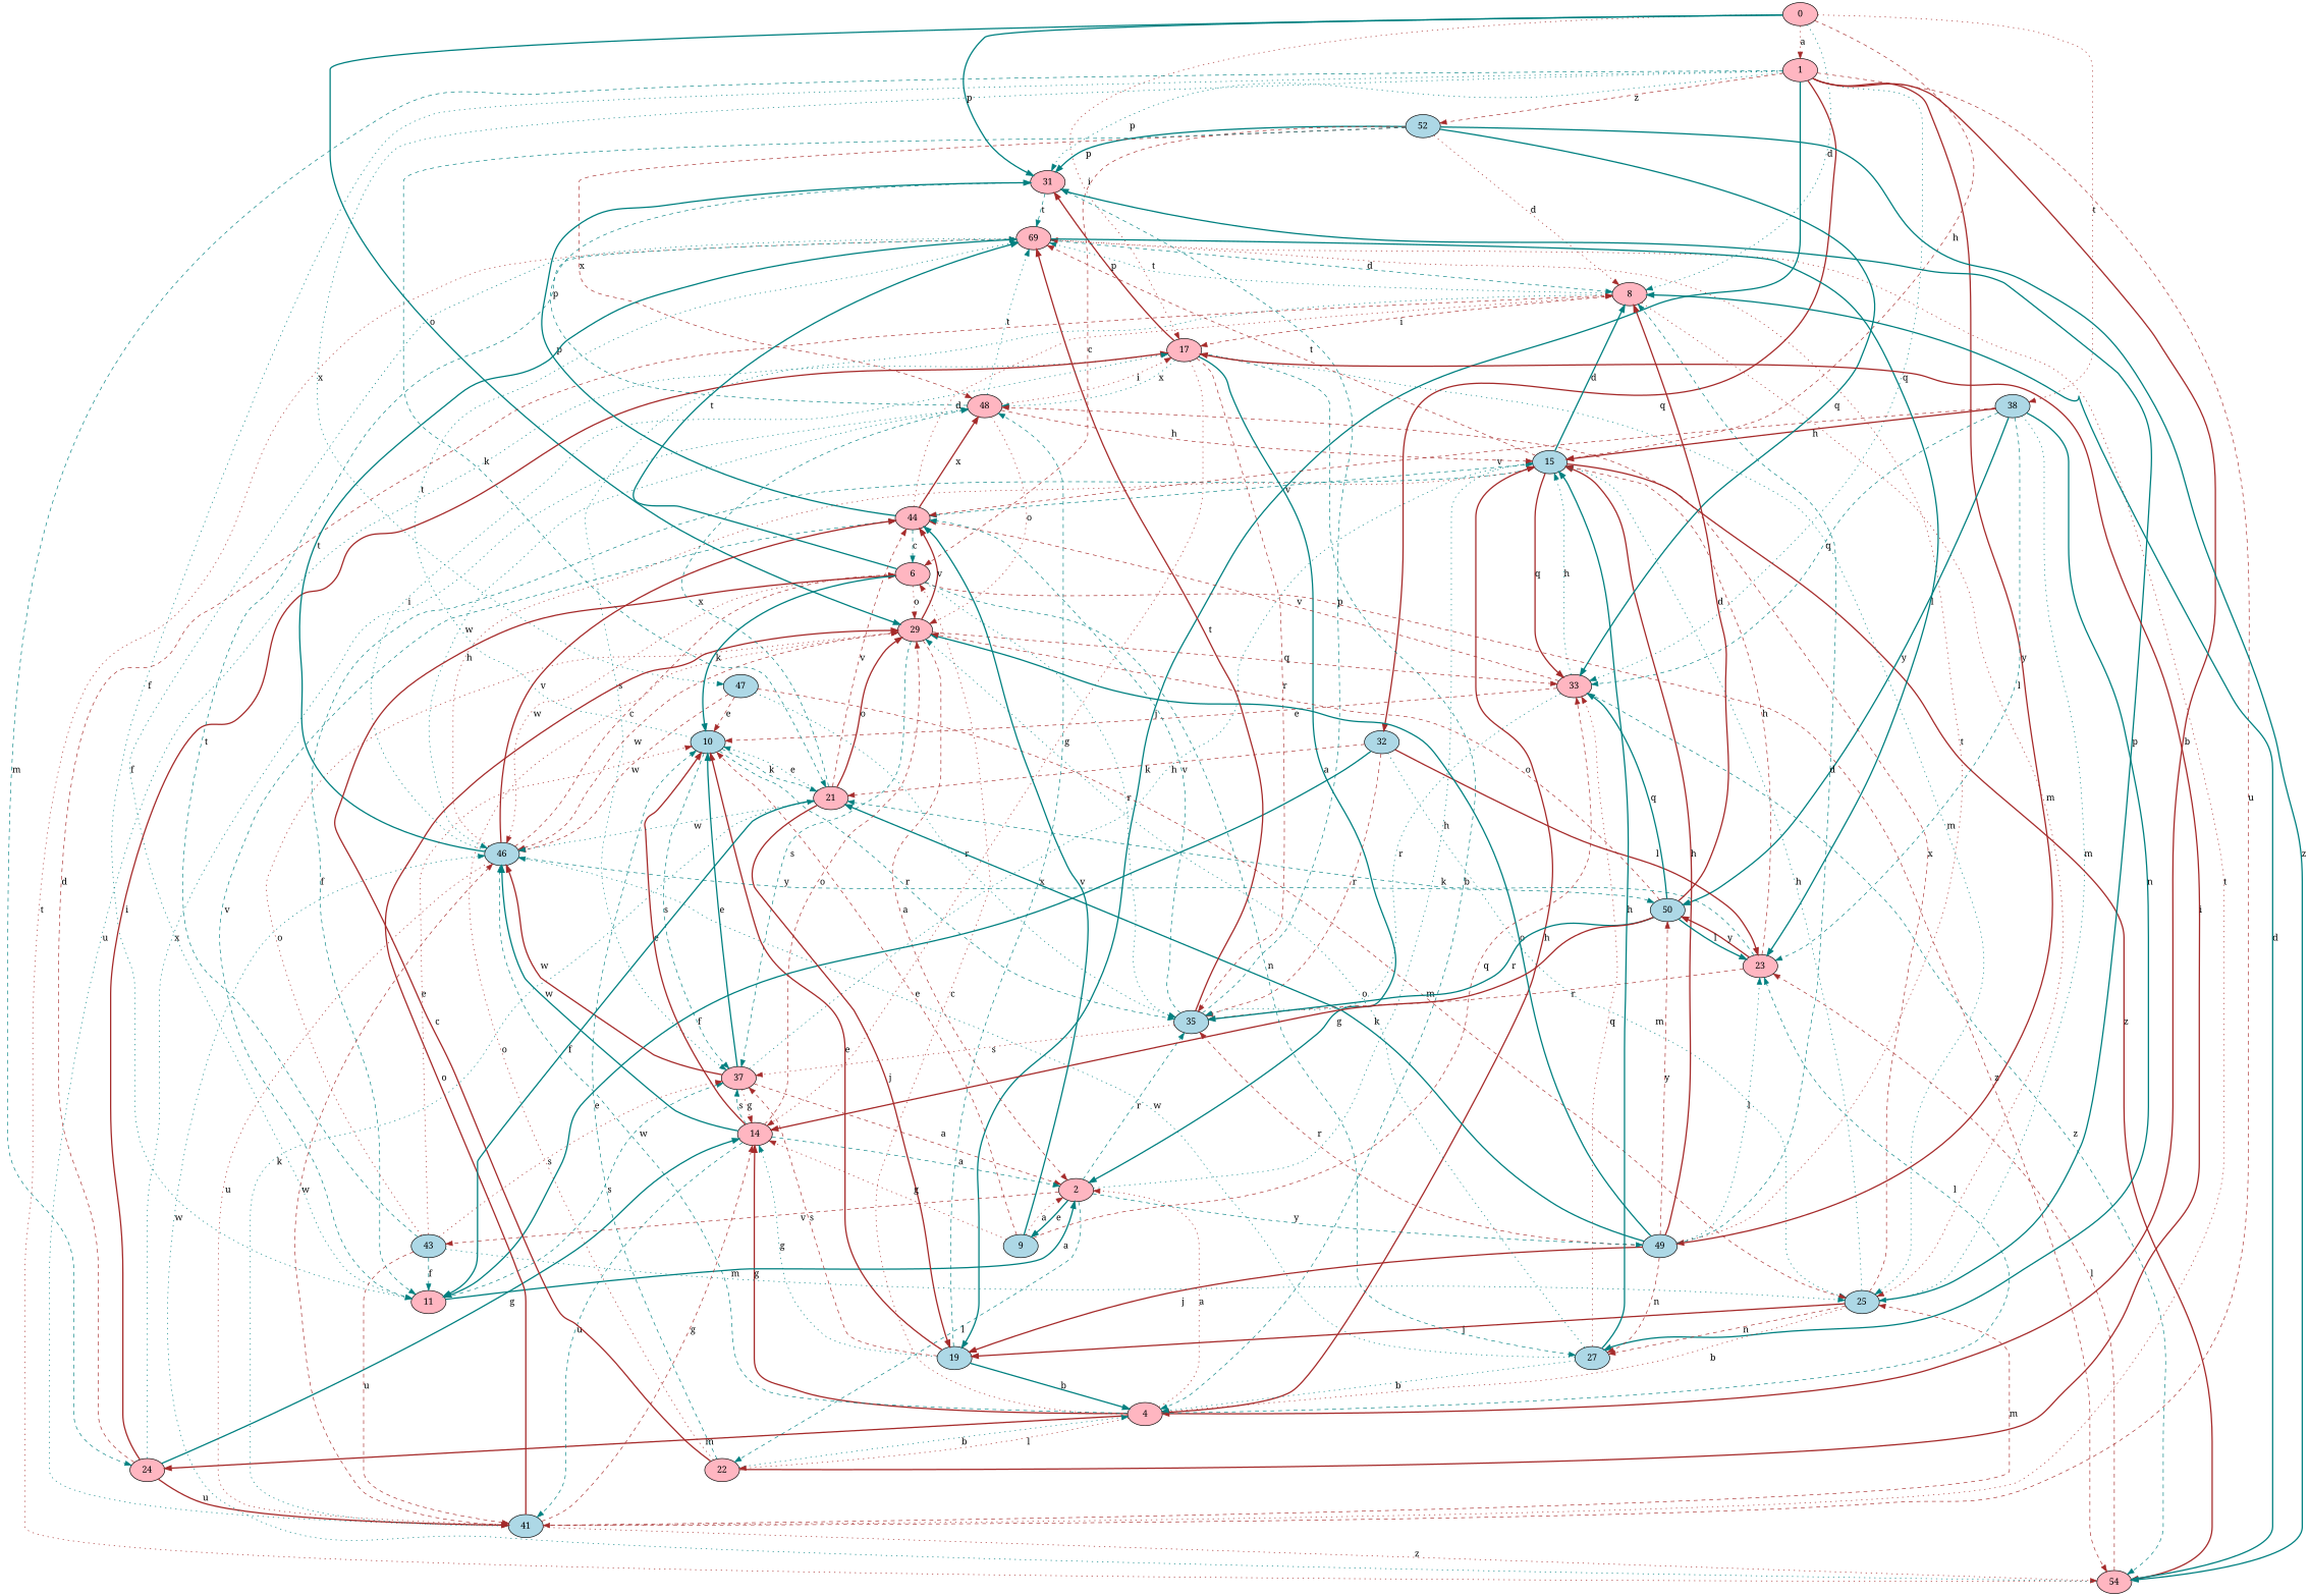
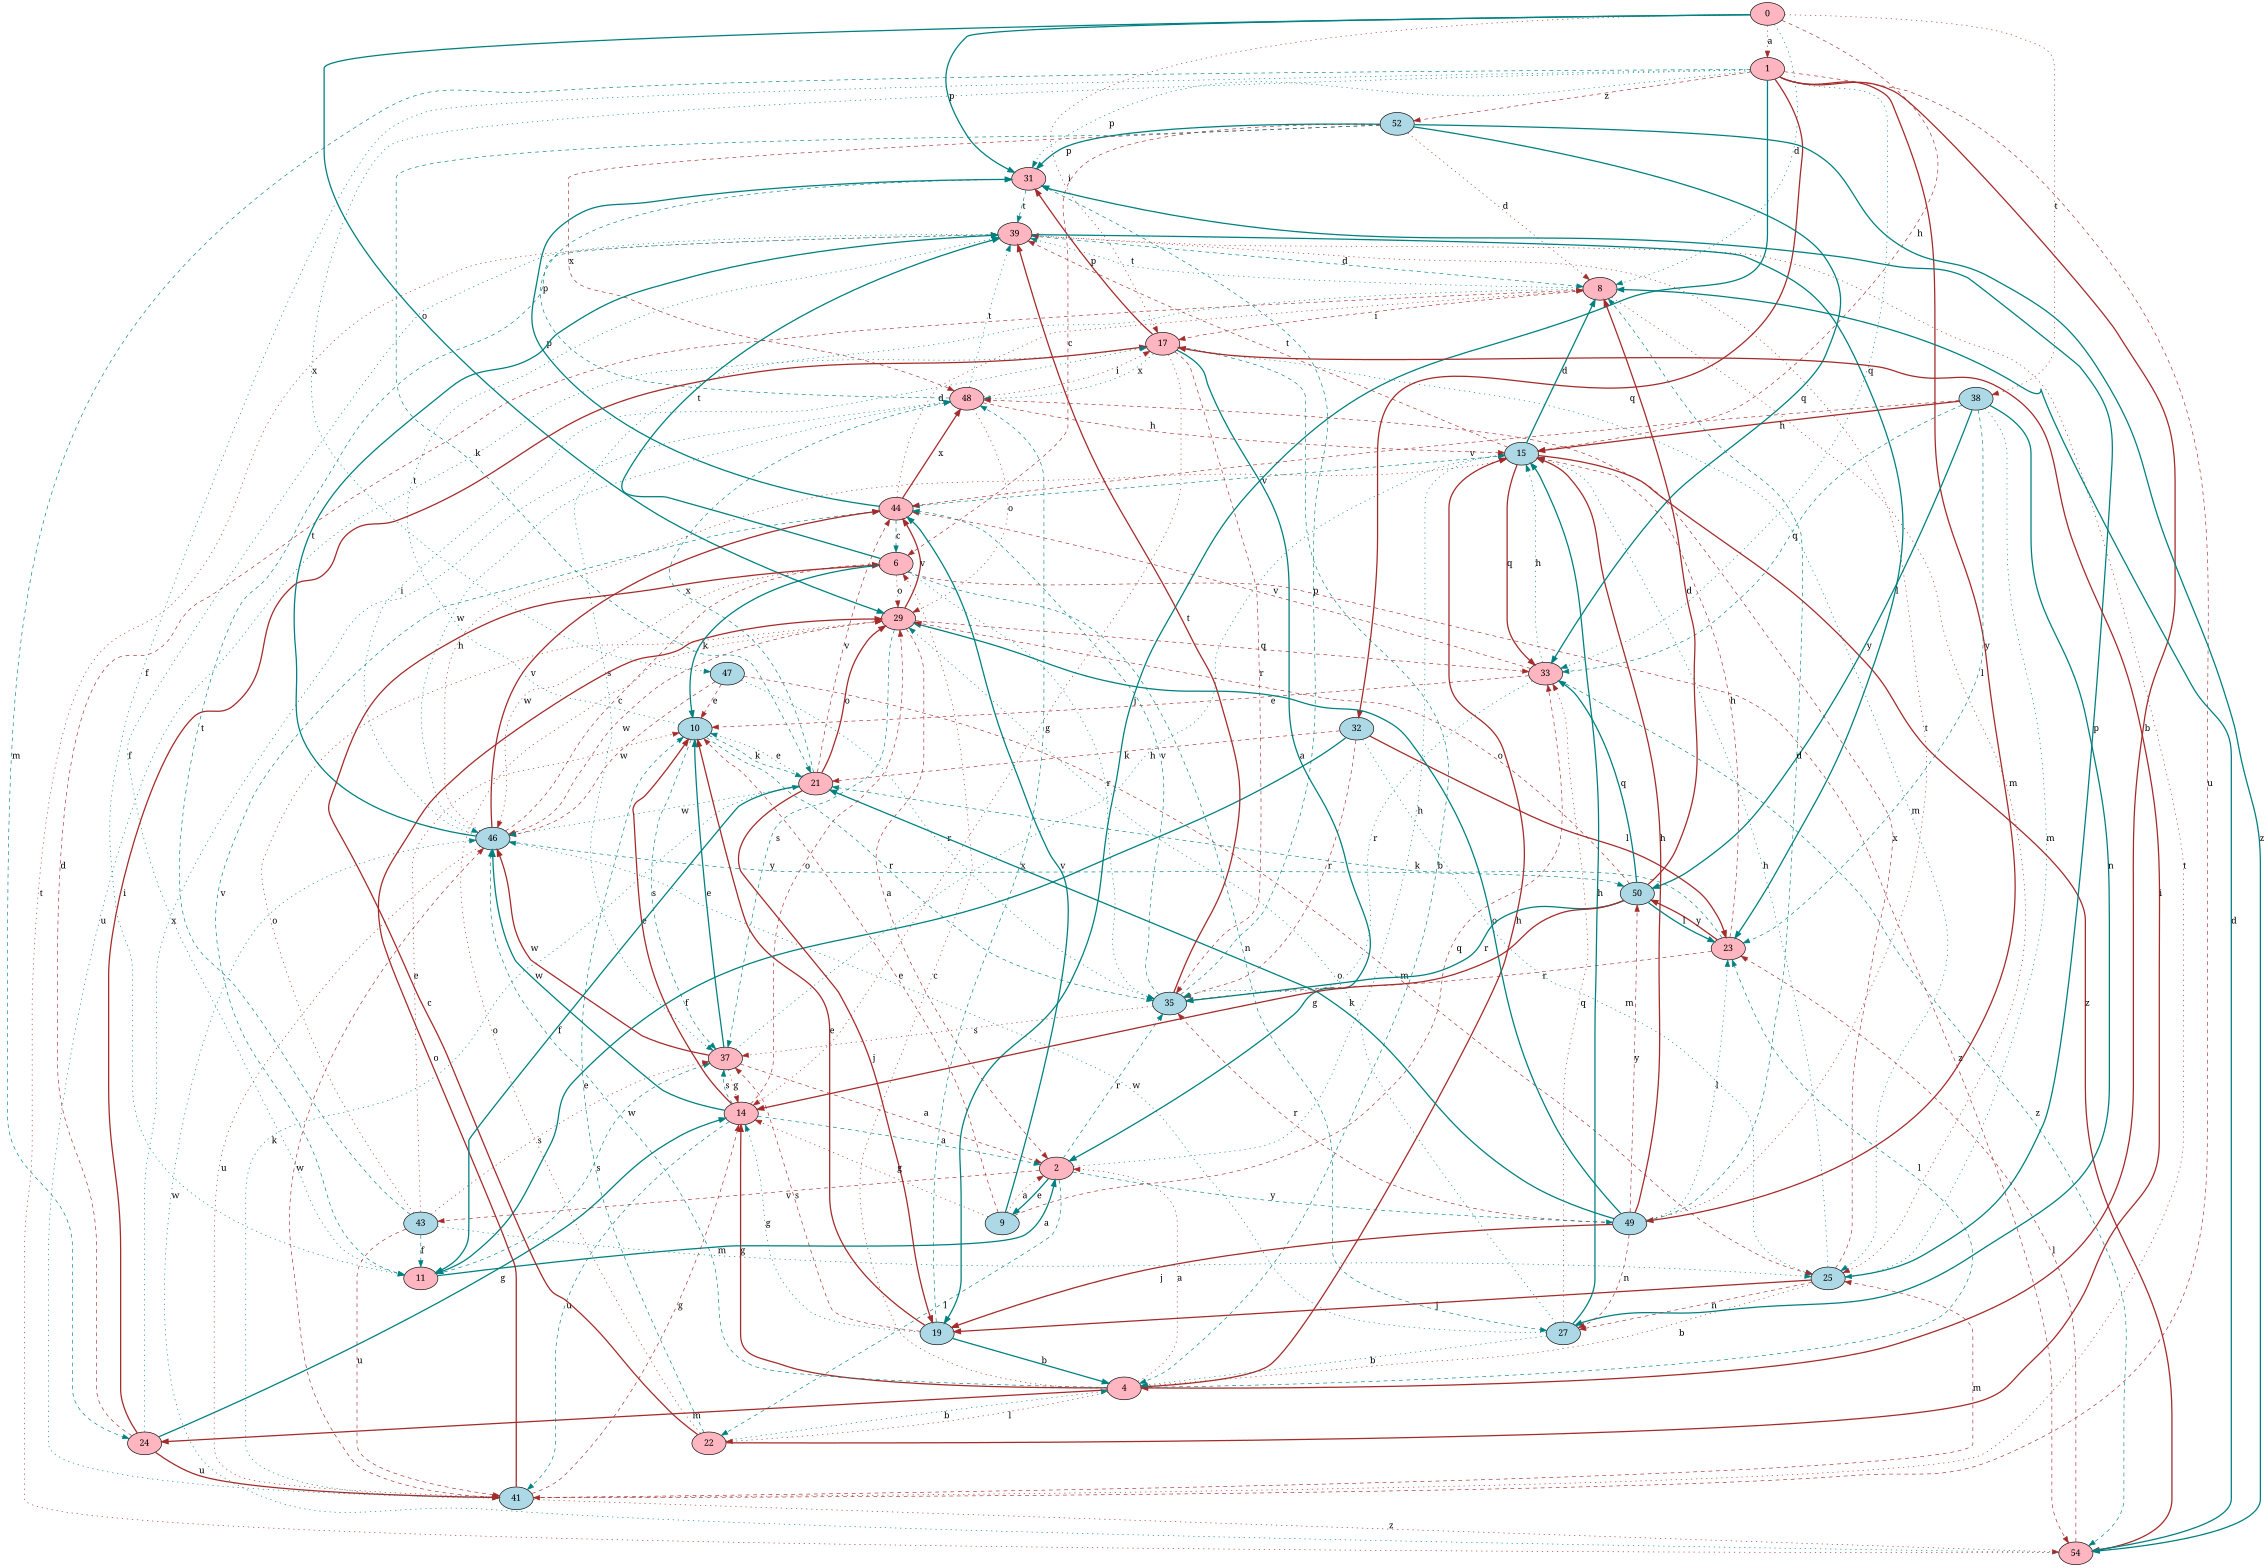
  strict digraph {
    fontname="Noto Serif"
    node [fillcolor=lightpink fontname="Noto Serif" style=filled]
    edge [color=teal fontname="Noto Serif" style=dashed]
    0
    1
    8
    15 [fillcolor=lightblue]
    17
    29
    31
    38 [fillcolor=lightblue]
    4
    11
    19 [fillcolor=lightblue]
    24
    32 [fillcolor=lightblue]
    33
    41 [fillcolor=lightblue]
    47 [fillcolor=lightblue]
    49 [fillcolor=lightblue]
    52 [fillcolor=lightblue]
-   39 [label=69]
+   39
    25 [fillcolor=lightblue]
    37
    54
    44
    2
    35 [fillcolor=lightblue]
    14
    48
    46 [fillcolor=lightblue]
    23
    27 [fillcolor=lightblue]
    50 [fillcolor=lightblue]
    22
    6
    10 [fillcolor=lightblue]
    21
    9 [fillcolor=lightblue]
    43 [fillcolor=lightblue]
    0 -> 1 [color=brown label=a style=dotted]
    0 -> 8 [label=d style=dotted]
    0 -> 15 [color=brown label=h]
    0 -> 17 [color=brown label=i style=dotted]
    0 -> 29 [label=o style=bold]
    0 -> 31 [label=p style=bold]
    0 -> 38 [color=brown label=t style=dotted]
    1 -> 31 [label=p style=dotted]
    1 -> 4 [color=brown label=b style=bold]
    1 -> 11 [label=f style=dotted]
    1 -> 19 [label=j style=bold]
    1 -> 24 [label=m]
    1 -> 32 [color=brown label=q style=bold]
    1 -> 33 [label=q style=dotted]
    1 -> 41 [color=brown label=u]
    1 -> 47 [label=x style=dotted]
    1 -> 49 [color=brown label=y style=bold]
    1 -> 52 [color=brown label=z]
    8 -> 17 [color=brown label=i]
    8 -> 39 [label=t style=dotted]
    8 -> 25 [color=brown label=m style=dotted]
    8 -> 37 [label=s style=dotted]
    15 -> 8 [label=d style=bold]
-   15 -> 11 [label=f]
    15 -> 33 [color=brown label=q style=bold]
    15 -> 39 [color=brown label=t]
    15 -> 54 [color=brown label=z style=bold]
    15 -> 44 [label=v]
    17 -> 31 [color=brown label=p style=bold]
    17 -> 4 [label=b]
    17 -> 41 [label=u style=dotted]
    17 -> 25 [label=m style=dotted]
    17 -> 2 [label=a style=bold]
    17 -> 35 [color=brown label=r]
    17 -> 14 [color=brown label=g style=dotted]
    17 -> 48 [label=x style=dotted]
    29 -> 33 [color=brown label=q]
    29 -> 37 [label=s]
    29 -> 44 [color=brown label=v style=bold]
    29 -> 2 [color=brown label=a]
    29 -> 46 [color=brown label=w]
    31 -> 39 [label=t]
    38 -> 15 [color=brown label=h style=bold]
    38 -> 33 [label=q]
    38 -> 25 [label=m style=dotted]
    38 -> 44 [color=brown label=v]
    38 -> 23 [label=l]
    38 -> 27 [label=n style=bold]
    38 -> 50 [label=y style=bold]
    4 -> 15 [color=brown label=h style=bold]
    4 -> 24 [color=brown label=m style=bold]
    4 -> 2 [color=brown label=a style=dotted]
    4 -> 14 [color=brown label=g style=bold]
    4 -> 46 [label=w]
    4 -> 23 [label=l]
    4 -> 22 [color=brown label=l style=dotted]
    4 -> 6 [color=brown label=c style=dotted]
    11 -> 37 [label=s]
    11 -> 44 [label=v]
    11 -> 2 [label=a style=bold]
    19 -> 4 [label=b style=bold]
    19 -> 37 [color=brown label=s]
    19 -> 14 [label=g style=dotted]
    19 -> 48 [label=x]
    19 -> 10 [color=brown label=e style=bold]
    24 -> 8 [color=brown label=d]
    24 -> 17 [color=brown label=i style=bold]
    24 -> 41 [color=brown label=u style=bold]
    24 -> 14 [label=g style=bold]
    24 -> 48 [label=x style=dotted]
    32 -> 11 [label=f style=bold]
    32 -> 25 [label=m style=dotted]
    32 -> 35 [color=brown label=r]
    32 -> 23 [color=brown label=l style=bold]
    32 -> 21 [color=brown label=k]
    33 -> 15 [label=h style=dotted]
    33 -> 54 [label=z]
    33 -> 44 [color=brown label=v]
    33 -> 35 [label=r style=dotted]
    33 -> 10 [color=brown label=e]
    41 -> 29 [color=brown label=o style=bold]
    41 -> 39 [color=brown label=t style=dotted]
    41 -> 25 [color=brown label=m]
    41 -> 54 [color=brown label=z style=dotted]
    41 -> 14 [color=brown label=g]
    41 -> 46 [color=brown label=w]
    41 -> 21 [label=k style=dotted]
    47 -> 25 [color=brown label=m]
    47 -> 35 [label=r style=dotted]
    47 -> 46 [color=brown label=w]
    47 -> 10 [color=brown label=e]
    49 -> 8 [label=d]
    49 -> 15 [color=brown label=h style=bold]
    49 -> 29 [label=o style=bold]
    49 -> 19 [color=brown label=j style=bold]
    49 -> 39 [color=brown label=t style=dotted]
    49 -> 35 [color=brown label=r]
    49 -> 23 [label=l style=dotted]
    49 -> 27 [color=brown label=n]
    49 -> 50 [color=brown label=y]
    49 -> 21 [label=k style=bold]
    52 -> 8 [color=brown label=d style=dotted]
    52 -> 31 [label=p style=bold]
    52 -> 33 [label=q style=bold]
    52 -> 54 [label=z style=bold]
    52 -> 48 [color=brown label=x]
    52 -> 6 [color=brown label=c]
    52 -> 21 [label=k]
    39 -> 8 [label=d]
    39 -> 11 [label=f style=dotted]
    39 -> 23 [label=l style=bold]
    25 -> 15 [label=h style=dotted]
    25 -> 31 [label=p style=bold]
    25 -> 4 [color=brown label=b style=dotted]
    25 -> 19 [color=brown label=j style=bold]
    25 -> 48 [color=brown label=x]
    25 -> 27 [color=brown label=n]
    37 -> 15 [label=h style=dotted]
    37 -> 2 [color=brown label=a]
    37 -> 14 [color=brown label=g style=dotted]
    37 -> 46 [color=brown label=w style=bold]
    37 -> 10 [label=e style=bold]
    54 -> 8 [label=d style=bold]
    54 -> 39 [color=brown label=t style=dotted]
    54 -> 46 [label=w style=dotted]
    54 -> 23 [color=brown label=l]
    44 -> 8 [color=brown label=d style=dotted]
    44 -> 31 [label=p style=bold]
    44 -> 48 [color=brown label=x style=bold]
    44 -> 6 [label=c]
    2 -> 15 [label=h style=dotted]
    2 -> 49 [label=y]
    2 -> 35 [label=r]
    2 -> 22 [label=l]
    2 -> 9 [label=e style=bold]
    2 -> 43 [color=brown label=v]
    35 -> 31 [label=p]
    35 -> 39 [color=brown label=t style=bold]
    35 -> 37 [color=brown label=s style=dotted]
    35 -> 44 [label=v]
    14 -> 29 [color=brown label=o]
    14 -> 41 [label=u]
    14 -> 37 [label=s]
    14 -> 2 [label=a]
    14 -> 46 [label=w style=bold]
    14 -> 10 [color=brown label=e style=bold]
    48 -> 15 [color=brown label=h]
    48 -> 17 [color=brown label=i style=dotted]
    48 -> 29 [color=brown label=o style=dotted]
    48 -> 31 [label=p]
    48 -> 39 [label=t style=dotted]
    48 -> 46 [label=w style=dotted]
    46 -> 15 [color=brown label=h style=dotted]
    46 -> 17 [label=i style=dotted]
    46 -> 41 [color=brown label=u style=dotted]
    46 -> 39 [label=t style=bold]
    46 -> 44 [color=brown label=v style=bold]
    46 -> 50 [label=y]
    46 -> 6 [color=brown label=c]
    23 -> 15 [color=brown label=h]
    23 -> 35 [color=brown label=r]
    23 -> 50 [color=brown label=y style=bold]
    23 -> 21 [label=k]
    27 -> 15 [label=h style=bold]
    27 -> 29 [label=o style=dotted]
    27 -> 4 [label=b style=dotted]
    27 -> 33 [color=brown label=q style=dotted]
    27 -> 46 [label=w style=dotted]
    50 -> 8 [color=brown label=d style=bold]
    50 -> 29 [color=brown label=o]
    50 -> 33 [label=q style=bold]
    50 -> 35 [label=r style=bold]
    50 -> 14 [color=brown label=g style=bold]
    50 -> 23 [label=l style=bold]
    22 -> 17 [color=brown label=i style=bold]
    22 -> 29 [color=brown label=o style=dotted]
    22 -> 4 [label=b style=dotted]
    22 -> 6 [color=brown label=c style=bold]
    22 -> 10 [label=e]
    6 -> 29 [color=brown label=o style=dotted]
    6 -> 39 [label=t style=bold]
    6 -> 54 [color=brown label=z]
    6 -> 35 [label=r style=dotted]
    6 -> 46 [color=brown label=w style=dotted]
    6 -> 27 [label=n]
    6 -> 10 [label=k style=bold]
    10 -> 39 [label=t style=dotted]
    10 -> 37 [label=s]
    10 -> 35 [label=r]
    10 -> 21 [label=k]
    21 -> 29 [color=brown label=o style=bold]
    21 -> 11 [label=f style=bold]
    21 -> 19 [color=brown label=j style=bold]
    21 -> 44 [color=brown label=v]
    21 -> 48 [label=x]
    21 -> 46 [label=w style=dotted]
    21 -> 10 [label=e style=dotted]
    9 -> 33 [color=brown label=q]
    9 -> 44 [label=v style=bold]
    9 -> 2 [color=brown label=a style=dotted]
    9 -> 14 [color=brown label=g style=dotted]
    9 -> 10 [color=brown label=e]
    43 -> 29 [color=brown label=o style=dotted]
    43 -> 11 [label=f]
    43 -> 41 [color=brown label=u]
    43 -> 39 [label=t]
    43 -> 25 [label=m style=dotted]
    43 -> 37 [color=brown label=s style=dotted]
    43 -> 10 [color=brown label=e style=dotted]
  }
